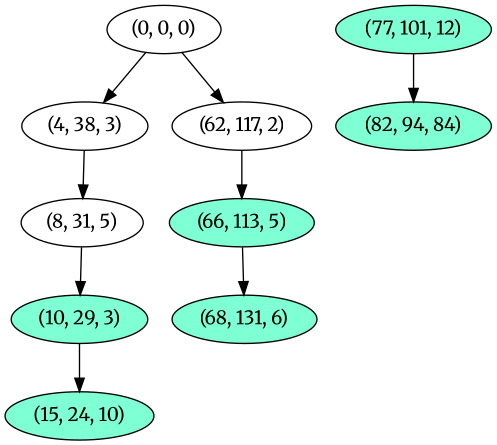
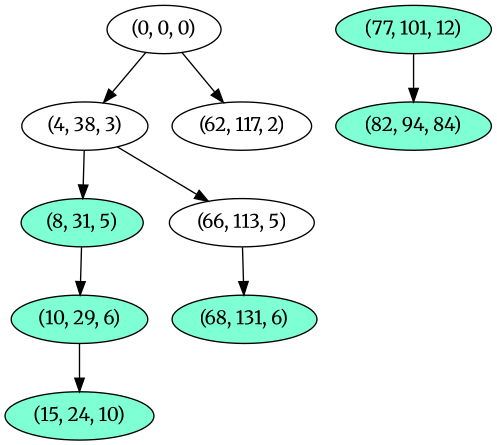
  digraph {
    fontname=Merriweather
    node [fillcolor=white fontname=Merriweather style=filled]
    edge [fontname=Merriweather]
    "(0, 0, 0)"
    "(4, 38, 3)"
    "(62, 117, 2)"
-   "(8, 31, 5)"
-   "(66, 113, 5)" [fillcolor=aquamarine]
-   "(10, 29, 6)" [fillcolor=aquamarine label="(10, 29, 3)"]
+   "(8, 31, 5)" [fillcolor=aquamarine]
+   "(66, 113, 5)"
+   "(10, 29, 6)" [fillcolor=aquamarine]
    "(15, 24, 10)" [fillcolor=aquamarine]
    n8 [fillcolor=aquamarine label="(68, 131, 6)"]
    "(77, 101, 12)" [fillcolor=aquamarine]
    n10 [fillcolor=aquamarine label="(82, 94, 84)"]
    "(0, 0, 0)" -> "(4, 38, 3)"
    "(0, 0, 0)" -> "(62, 117, 2)"
    "(4, 38, 3)" -> "(8, 31, 5)"
-   "(62, 117, 2)" -> "(66, 113, 5)"
+   "(4, 38, 3)" -> "(66, 113, 5)"
    "(8, 31, 5)" -> "(10, 29, 6)"
    "(66, 113, 5)" -> n8
    "(10, 29, 6)" -> "(15, 24, 10)"
    "(77, 101, 12)" -> n10
  }
